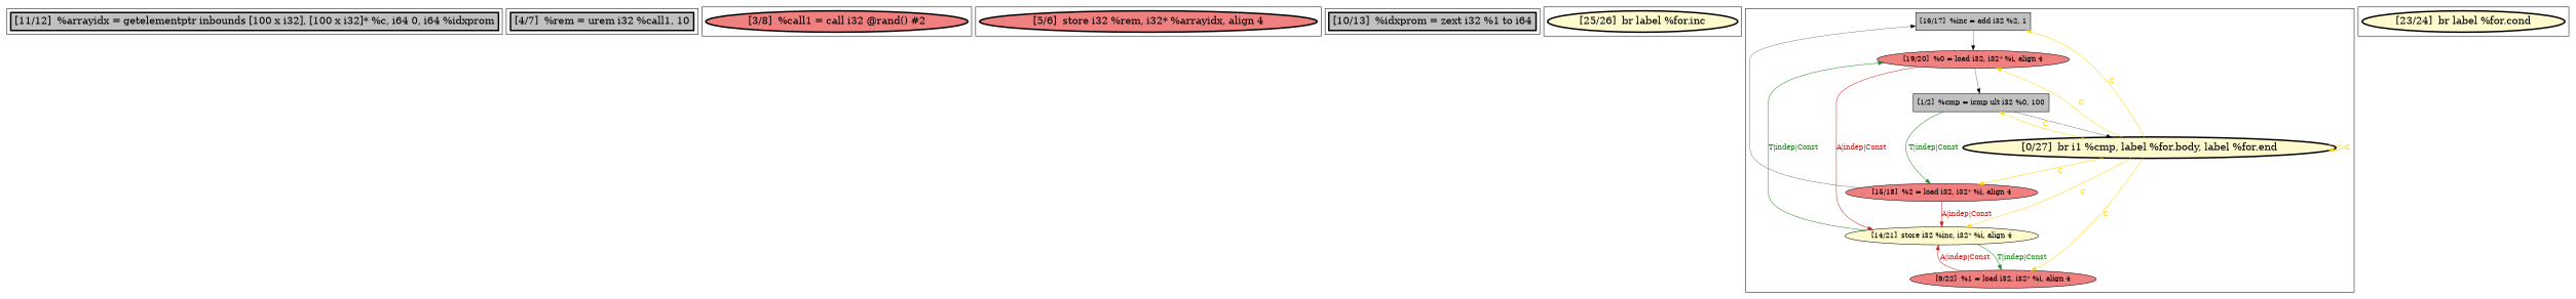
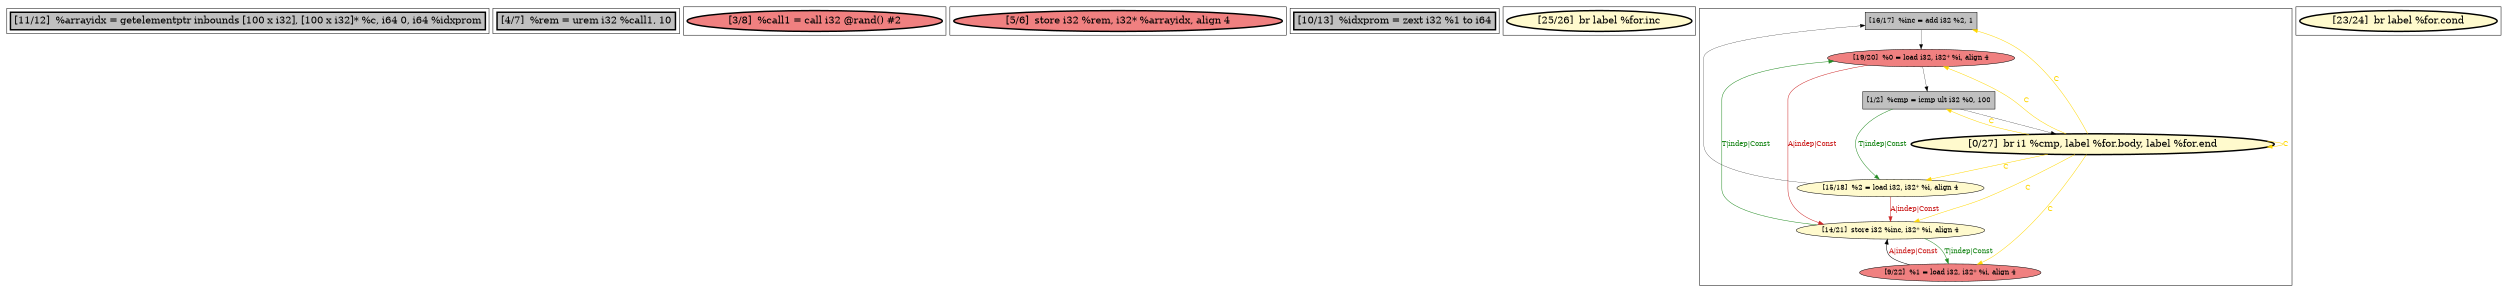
  digraph {
    node [fillcolor=grey fontsize=20 penwidth=3.0 shape=ellipse style=filled]
    edge [color=gold fontcolor=gold penwidth=1.0 style=solid]
    n1 [label="[11/12]  %arrayidx = getelementptr inbounds [100 x i32], [100 x i32]* %c, i64 0, i64 %idxprom" shape=rectangle]
    n2 [label="[4/7]  %rem = urem i32 %call1, 10" shape=rectangle]
    n3 [fillcolor=lightcoral label="[3/8]  %call1 = call i32 @rand() #2"]
    n4 [fillcolor=lightcoral label="[5/6]  store i32 %rem, i32* %arrayidx, align 4"]
    n5 [label="[10/13]  %idxprom = zext i32 %1 to i64" shape=rectangle]
    n6 [fillcolor=lemonchiffon label="[25/26]  br label %for.inc"]
    n7 [label="[16/17]  %inc = add i32 %2, 1" shape=rectangle fontsize="" penwidth=""]
    n8 [fillcolor=lemonchiffon label="[14/21]  store i32 %inc, i32* %i, align 4" fontsize="" penwidth=""]
    n9 [label="[1/2]  %cmp = icmp ult i32 %0, 100" shape=rectangle fontsize="" penwidth=""]
    n10 [fillcolor=lemonchiffon label="[0/27]  br i1 %cmp, label %for.body, label %for.end"]
    n11 [fillcolor=lightcoral label="[19/20]  %0 = load i32, i32* %i, align 4" fontsize="" penwidth=""]
-   n12 [fillcolor=lightcoral label="[15/18]  %2 = load i32, i32* %i, align 4" fontsize="" penwidth=""]
+   n12 [fillcolor=lemonchiffon label="[15/18]  %2 = load i32, i32* %i, align 4" fontsize="" penwidth=""]
    n13 [fillcolor=lightcoral label="[9/22]  %1 = load i32, i32* %i, align 4" fontsize="" penwidth=""]
    n14 [fillcolor=lemonchiffon label="[23/24]  br label %for.cond"]
    subgraph cluster_1 {
      n1
    }
    subgraph cluster_2 {
      n2
    }
    subgraph cluster_3 {
      n3
    }
    subgraph cluster_4 {
      n4
    }
    subgraph cluster_5 {
      n5
    }
    subgraph cluster_6 {
      n6
    }
    subgraph cluster_7 {
      n7
      n8
      n9
      n10
      n11
      n12
      n13
    }
    subgraph cluster_8 {
      n14
    }
    n7 -> n11 [color=black fontcolor=black penwidth=0.5]
    n8 -> n11 [color=forestgreen fontcolor=forestgreen label="T|indep|Const"]
    n8 -> n13 [color=forestgreen fontcolor=forestgreen label="T|indep|Const"]
    n9 -> n10 [color=black fontcolor=black penwidth=0.5]
    n9 -> n12 [color=forestgreen fontcolor=forestgreen label="T|indep|Const"]
    n10 -> n7 [label=C]
    n10 -> n8 [label=C]
    n10 -> n9 [label=C]
    n10 -> n10 [label=C]
    n10 -> n11 [label=C]
    n10 -> n12 [label=C]
    n10 -> n13 [label=C]
    n11 -> n8 [color=firebrick3 fontcolor=firebrick3 label="A|indep|Const"]
    n11 -> n9 [color=black fontcolor=black penwidth=0.5]
    n12 -> n7 [color=black fontcolor=black penwidth=0.5]
    n12 -> n8 [color=firebrick3 fontcolor=firebrick3 label="A|indep|Const"]
-   n13 -> n8 [color=firebrick3 fontcolor=firebrick3 label="A|indep|Const"]
+   n13 -> n8 [color=black fontcolor=firebrick3 label="A|indep|Const"]
  }
